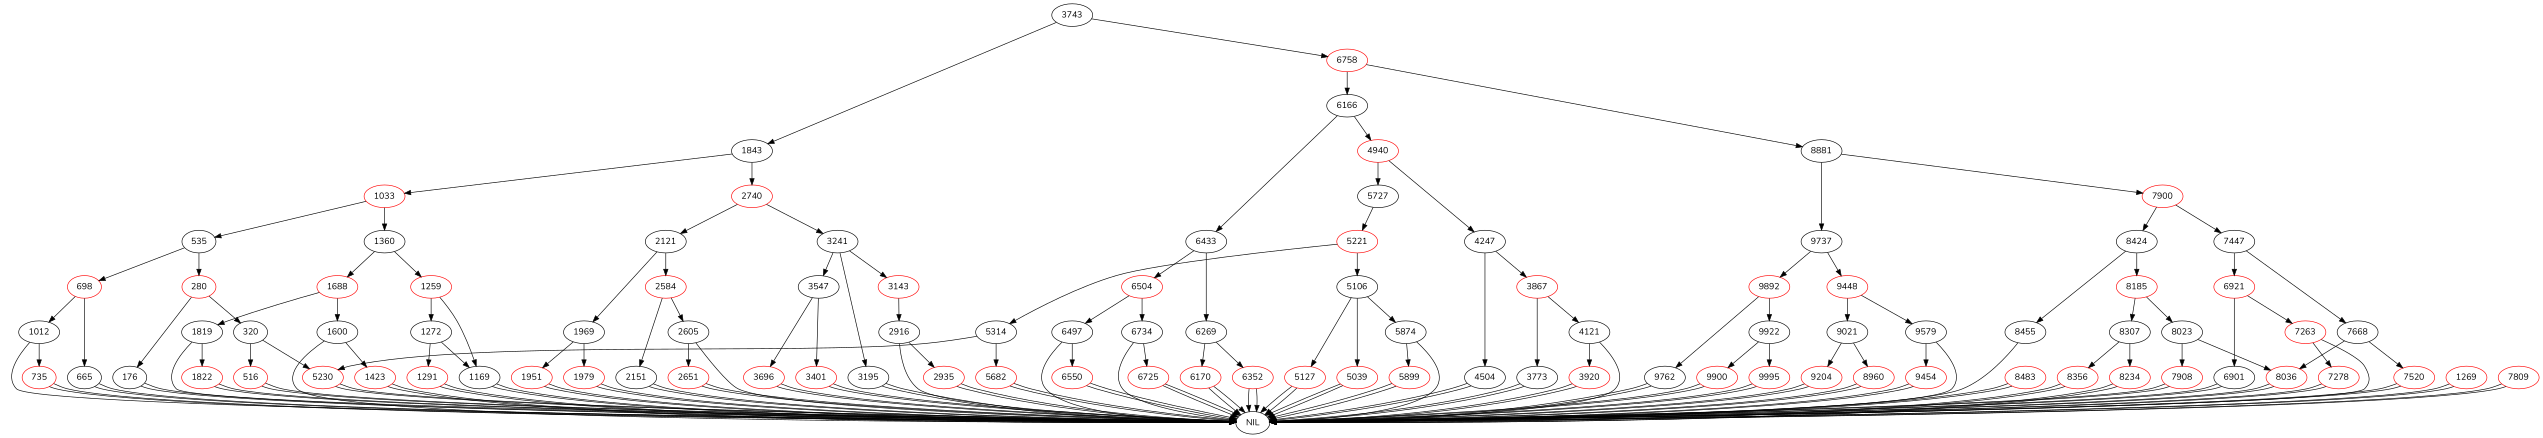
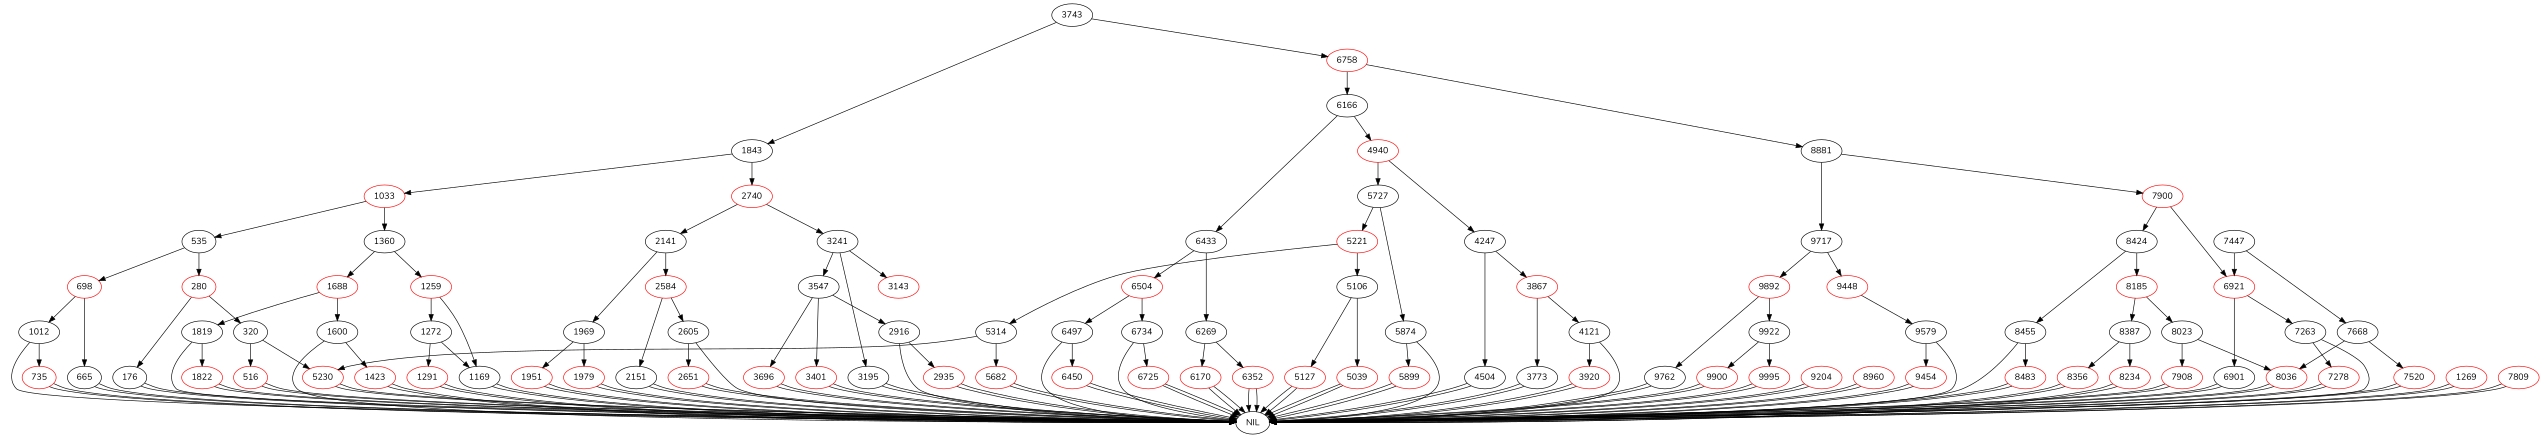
  digraph {
    fontname=Nunito
    node [color=red fontname=Nunito]
    edge [fontname=Nunito]
    n1 [color=black label=3743]
    n2 [color=black label=1843]
    n3 [label=6758]
    n4 [label=1033]
    n5 [label=2740]
    n6 [color=black label=6166]
    n7 [color=black label=8881]
    n8 [color=black label=535]
    n9 [color=black label=1360]
-   n10 [color=black label=2121]
+   n10 [color=black label=2141]
    n11 [color=black label=3241]
    n12 [label=280]
    n13 [label=698]
    n14 [label=1259]
    n15 [label=1688]
    n16 [color=black label=176]
    n17 [color=black label=320]
    n18 [color=black label=665]
    n19 [color=black label=1012]
    n20 [color=black label=NIL]
    n21 [label=516]
    n22 [label=5230]
    n23 [label=735]
    n24 [color=black label=1169]
    n25 [color=black label=1272]
    n26 [color=black label=1600]
    n27 [color=black label=1819]
    n28 [label=1291]
    n29 [label=1269]
    n30 [label=1423]
    n31 [label=1822]
    n32 [color=black label=1969]
    n33 [label=2584]
    n34 [label=3143]
    n35 [color=black label=3547]
    n36 [color=black label=3195]
    n37 [label=1951]
    n38 [label=1979]
    n39 [color=black label=2151]
    n40 [color=black label=2605]
    n41 [label=2651]
    n42 [color=black label=2916]
    n43 [label=3401]
    n44 [label=3696]
    n45 [label=2935]
    n46 [label=4940]
    n47 [color=black label=6433]
    n48 [label=7900]
-   n49 [color=black label=9737]
+   n49 [color=black label=9717]
    n50 [color=black label=4247]
    n51 [color=black label=5727]
    n52 [color=black label=6269]
    n53 [label=6504]
    n54 [label=3867]
    n55 [color=black label=4504]
    n56 [label=5221]
    n57 [color=black label=5874]
    n58 [color=black label=3773]
    n59 [color=black label=4121]
    n60 [label=3920]
    n61 [color=black label=5106]
    n62 [color=black label=5314]
    n63 [label=5899]
    n64 [label=5039]
    n65 [label=5127]
    n66 [label=5682]
    n67 [label=6170]
    n68 [label=6352]
    n69 [color=black label=6497]
    n70 [color=black label=6734]
-   n71 [label=6550]
+   n71 [label=6450]
    n72 [label=6725]
    n73 [color=black label=7447]
    n74 [color=black label=8424]
    n75 [label=9448]
    n76 [label=9892]
    n77 [label=6921]
    n78 [color=black label=7668]
    n79 [label=8185]
    n80 [color=black label=8455]
    n81 [color=black label=6901]
-   n82 [label=7263]
+   n82 [color=black label=7263]
    n83 [label=7520]
    n84 [label=8036]
    n85 [label=7278]
    n86 [label=7809]
    n87 [color=black label=8023]
-   n88 [color=black label=8307]
+   n88 [color=black label=8387]
    n89 [label=8483]
    n90 [label=7908]
    n91 [label=8234]
    n92 [label=8356]
-   n93 [color=black label=9021]
    n94 [color=black label=9579]
    n95 [color=black label=9762]
    n96 [color=black label=9922]
    n97 [label=8960]
    n98 [label=9204]
    n99 [label=9454]
    n100 [label=9900]
    n101 [label=9995]
    n1 -> n2
    n1 -> n3
    n2 -> n4
    n2 -> n5
    n3 -> n6
    n3 -> n7
    n4 -> n8
    n4 -> n9
    n5 -> n10
    n5 -> n11
    n6 -> n46
    n6 -> n47
    n7 -> n48
    n7 -> n49
    n8 -> n12
    n8 -> n13
    n9 -> n14
    n9 -> n15
    n10 -> n32
    n10 -> n33
    n11 -> n34
    n11 -> n35
    n11 -> n36
    n12 -> n16
    n12 -> n17
    n13 -> n18
    n13 -> n19
    n14 -> n24
    n14 -> n25
    n15 -> n26
    n15 -> n27
    n16 -> n20
    n16 -> n20
    n17 -> n21
    n17 -> n22
    n18 -> n20
    n18 -> n20
    n19 -> n20
    n19 -> n23
    n21 -> n20
    n21 -> n20
    n22 -> n20
    n22 -> n20
    n23 -> n20
    n23 -> n20
    n24 -> n20
    n24 -> n20
    n25 -> n24
    n25 -> n28
    n26 -> n20
    n26 -> n30
    n27 -> n20
    n27 -> n31
    n28 -> n20
    n28 -> n20
    n29 -> n20
    n29 -> n20
    n30 -> n20
    n30 -> n20
    n31 -> n20
    n31 -> n20
    n32 -> n37
    n32 -> n38
    n33 -> n39
    n33 -> n40
-   n34 -> n42
+   n35 -> n42
    n35 -> n43
    n35 -> n44
    n36 -> n20
    n36 -> n20
    n37 -> n20
    n37 -> n20
    n38 -> n20
    n38 -> n20
    n39 -> n20
    n39 -> n20
    n40 -> n20
    n40 -> n41
    n41 -> n20
    n41 -> n20
    n42 -> n20
    n42 -> n45
    n43 -> n20
    n43 -> n20
    n44 -> n20
    n44 -> n20
    n45 -> n20
    n45 -> n20
    n46 -> n50
    n46 -> n51
    n47 -> n52
    n47 -> n53
-   n48 -> n73
+   n48 -> n77
    n48 -> n74
    n49 -> n75
    n49 -> n76
    n50 -> n54
    n50 -> n55
    n51 -> n56
-   n61 -> n57
+   n51 -> n57
    n52 -> n67
    n52 -> n68
    n53 -> n69
    n53 -> n70
    n54 -> n58
    n54 -> n59
    n55 -> n20
    n55 -> n20
    n56 -> n61
    n56 -> n62
    n57 -> n20
    n57 -> n63
    n58 -> n20
    n58 -> n20
    n59 -> n20
    n59 -> n60
    n60 -> n20
    n60 -> n20
    n61 -> n64
    n61 -> n65
    n62 -> n22
    n62 -> n66
    n63 -> n20
    n63 -> n20
    n64 -> n20
    n64 -> n20
    n65 -> n20
    n65 -> n20
    n66 -> n20
    n66 -> n20
    n67 -> n20
    n67 -> n20
    n68 -> n20
    n68 -> n20
    n69 -> n20
    n69 -> n71
    n70 -> n20
    n70 -> n72
    n71 -> n20
    n71 -> n20
    n72 -> n20
    n72 -> n20
    n73 -> n77
    n73 -> n78
    n74 -> n79
    n74 -> n80
-   n75 -> n93
    n75 -> n94
    n76 -> n95
    n76 -> n96
    n77 -> n81
    n77 -> n82
    n78 -> n83
    n78 -> n84
    n79 -> n87
    n79 -> n88
    n80 -> n20
+   n80 -> n89
    n81 -> n20
    n81 -> n20
    n82 -> n20
    n82 -> n85
    n83 -> n20
    n83 -> n20
    n84 -> n20
    n84 -> n20
    n85 -> n20
    n85 -> n20
    n86 -> n20
    n86 -> n20
    n87 -> n84
    n87 -> n90
    n88 -> n91
    n88 -> n92
    n89 -> n20
    n89 -> n20
    n90 -> n20
    n90 -> n20
    n91 -> n20
    n91 -> n20
    n92 -> n20
    n92 -> n20
-   n93 -> n97
-   n93 -> n98
    n94 -> n20
    n94 -> n99
    n95 -> n20
    n95 -> n20
    n96 -> n100
    n96 -> n101
    n97 -> n20
    n97 -> n20
    n98 -> n20
    n98 -> n20
    n99 -> n20
    n99 -> n20
    n100 -> n20
    n100 -> n20
    n101 -> n20
    n101 -> n20
  }
